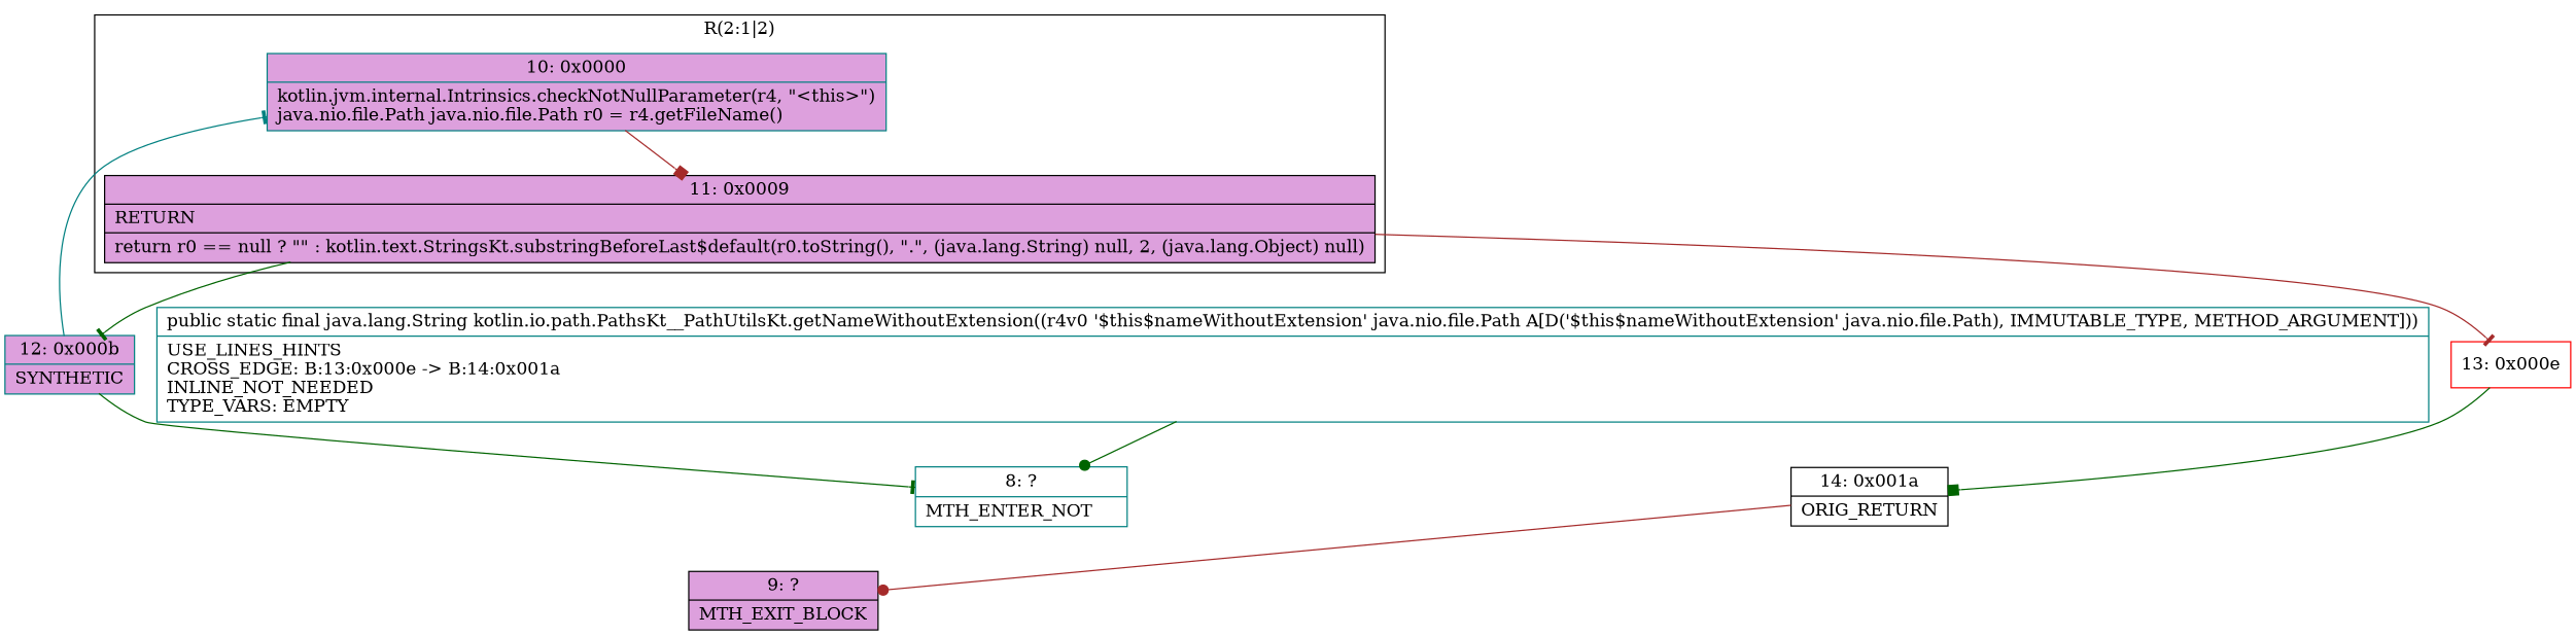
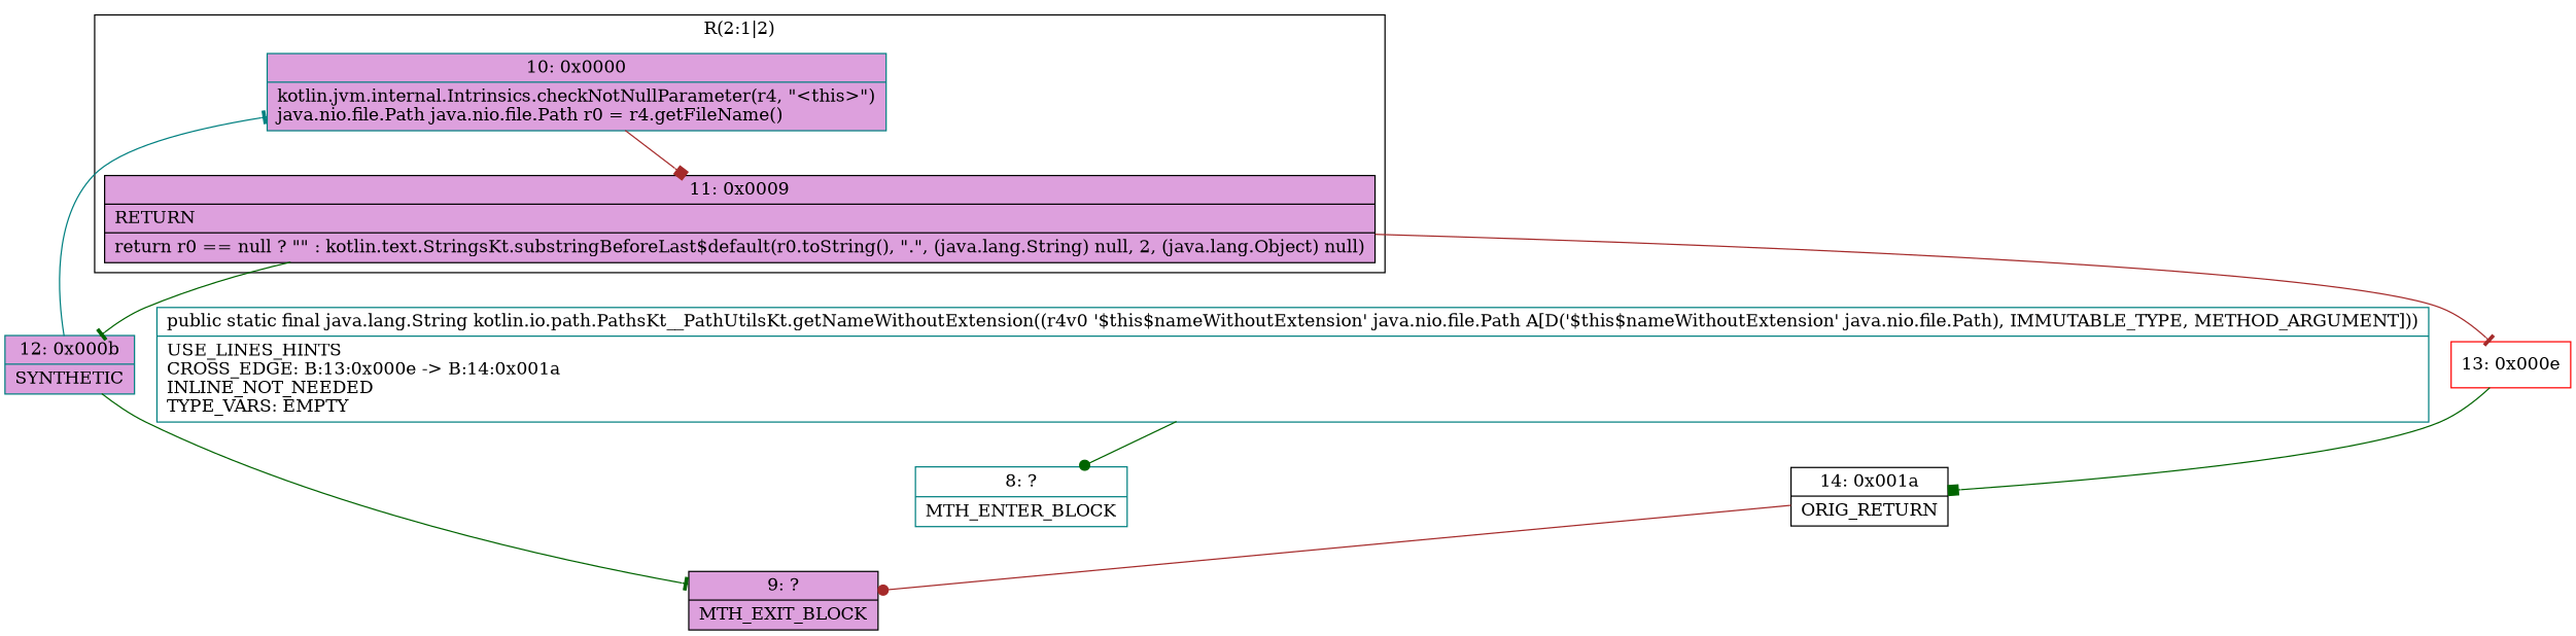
  digraph {
    node [color=teal fillcolor=plum shape=record style=filled]
    edge [arrowhead=tee color=darkgreen]
    n1 [label="{10\:\ 0x0000|kotlin.jvm.internal.Intrinsics.checkNotNullParameter(r4, \"\<this\>\")\ljava.nio.file.Path java.nio.file.Path r0 = r4.getFileName()\l}"]
    n2 [color=black label="{11\:\ 0x0009|RETURN\l|return r0 == null ? \"\" : kotlin.text.StringsKt.substringBeforeLast$default(r0.toString(), \".\", (java.lang.String) null, 2, (java.lang.Object) null)\l}"]
    n3 [label="{12\:\ 0x000b|SYNTHETIC\l}"]
    n4 [color=red fillcolor=white label="{13\:\ 0x000e}"]
    n5 [color=black label="{9\:\ ?|MTH_EXIT_BLOCK\l}"]
    n6 [color=black fillcolor=white label="{14\:\ 0x001a|ORIG_RETURN\l}"]
-   n7 [fillcolor=white label="{8\:\ ?|MTH_ENTER_NOT\l}"]
+   n7 [fillcolor=white label="{8\:\ ?|MTH_ENTER_BLOCK\l}"]
    n8 [fillcolor=white label="{public static final java.lang.String kotlin.io.path.PathsKt__PathUtilsKt.getNameWithoutExtension((r4v0 '$this$nameWithoutExtension' java.nio.file.Path A[D('$this$nameWithoutExtension' java.nio.file.Path), IMMUTABLE_TYPE, METHOD_ARGUMENT]))  | USE_LINES_HINTS\lCROSS_EDGE: B:13:0x000e \-\> B:14:0x001a\lINLINE_NOT_NEEDED\lTYPE_VARS: EMPTY\l}"]
    subgraph cluster_1 {
      label="R(2:1|2)"
      n1
      n2
    }
    n1 -> n2 [arrowhead=box color=brown]
    n2 -> n3
    n2 -> n4 [color=brown]
    n3 -> n1 [color=teal]
-   n3 -> n7
+   n3 -> n5
    n4 -> n6 [arrowhead=box]
    n6 -> n5 [arrowhead=dot color=brown]
    n8 -> n7 [arrowhead=dot]
  }
